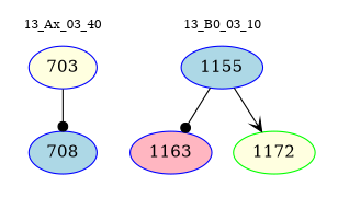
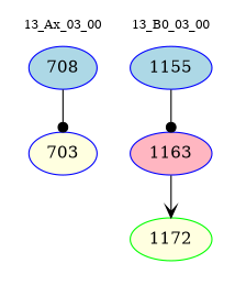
  digraph {
    node [color=blue fillcolor=lightblue style=filled]
    edge [arrowhead=dot color=black]
    n1 [label=708]
    n2 [fillcolor=lightyellow label=703]
    n3 [label=1155]
    n4 [fillcolor=lightpink label=1163]
    n5 [color=green fillcolor=lightyellow label=1172]
    subgraph cluster_1 {
      color=white
      fontsize=10
-     label="13_Ax_03_40"
+     label="13_Ax_03_00"
      n1
      n2
    }
    subgraph cluster_2 {
      color=white
      fontsize=10
-     label="13_B0_03_10"
+     label="13_B0_03_00"
      n3
      n4
      n5
    }
-   n2 -> n1
+   n1 -> n2
    n3 -> n4
-   n3 -> n5 [arrowhead=vee]
+   n4 -> n5 [arrowhead=vee]
  }
